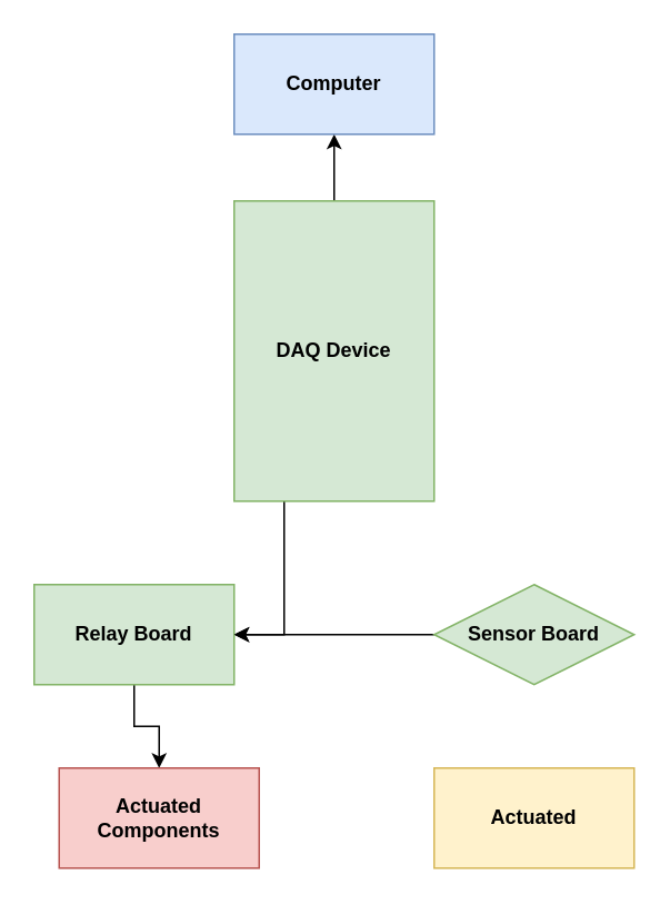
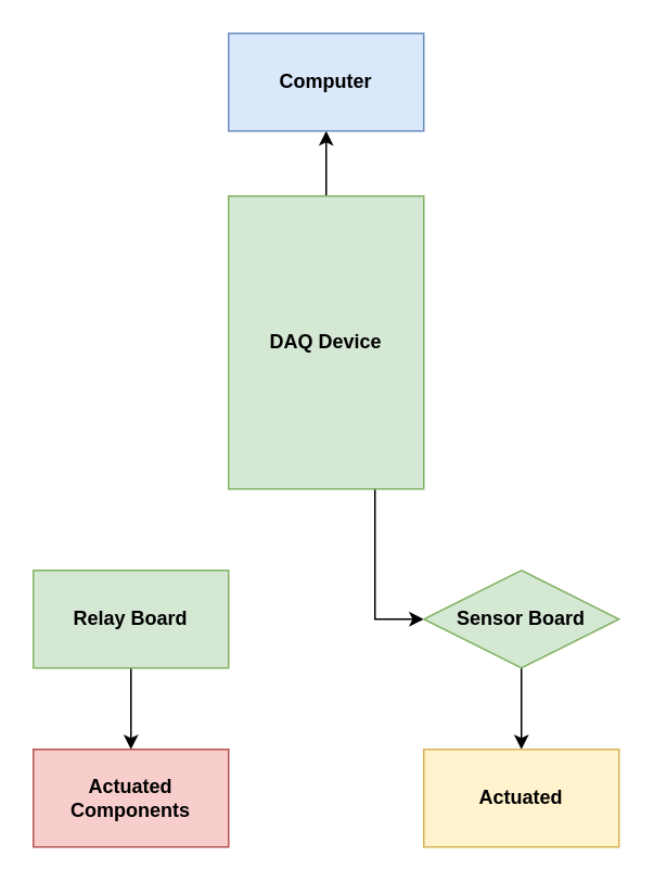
  <mxCell id="0" />
  <mxCell id="1" parent="0" />
- <mxCell id="2" style="edgeStyle=orthogonalEdgeStyle;rounded=0;orthogonalLoop=1;jettySize=auto;html=1;exitX=0.25;exitY=1;exitDx=0;exitDy=0;entryX=1;entryY=0.5;entryDx=0;entryDy=0;" edge="1" parent="1" source="5" target="7"><mxGeometry relative="1" as="geometry" /></mxCell>
+ <mxCell id="3" style="edgeStyle=orthogonalEdgeStyle;rounded=0;orthogonalLoop=1;jettySize=auto;html=1;exitX=0.75;exitY=1;exitDx=0;exitDy=0;entryX=0;entryY=0.5;entryDx=0;entryDy=0;" edge="1" parent="1" source="5" target="9"><mxGeometry relative="1" as="geometry" /></mxCell>
  <mxCell id="4" value="" style="edgeStyle=orthogonalEdgeStyle;rounded=0;orthogonalLoop=1;jettySize=auto;html=1;" edge="1" parent="1" source="5" target="10"><mxGeometry relative="1" as="geometry" /></mxCell>
  <mxCell id="5" value="&lt;b&gt;DAQ Device&lt;/b&gt;" style="rounded=0;whiteSpace=wrap;html=1;fillColor=#d5e8d4;strokeColor=#82b366;" vertex="1" parent="1"><mxGeometry x="140" y="120" width="120" height="180" as="geometry" /></mxCell>
  <mxCell id="6" value="" style="edgeStyle=orthogonalEdgeStyle;rounded=0;orthogonalLoop=1;jettySize=auto;html=1;" edge="1" parent="1" source="7" target="12"><mxGeometry relative="1" as="geometry" /></mxCell>
  <mxCell id="7" value="Relay Board" style="rounded=0;whiteSpace=wrap;html=1;fontStyle=1;fillColor=#d5e8d4;strokeColor=#82b366;" vertex="1" parent="1"><mxGeometry x="20" y="350" width="120" height="60" as="geometry" /></mxCell>
- <mxCell id="8" value="" style="edgeStyle=orthogonalEdgeStyle;rounded=0;orthogonalLoop=1;jettySize=auto;html=1;" edge="1" parent="1" source="9" target="7"><mxGeometry relative="1" as="geometry" /></mxCell>
+ <mxCell id="8" value="" style="edgeStyle=orthogonalEdgeStyle;rounded=0;orthogonalLoop=1;jettySize=auto;html=1;" edge="1" parent="1" source="9" target="11"><mxGeometry relative="1" as="geometry" /></mxCell>
  <mxCell id="9" value="Sensor Board" style="rhombus;whiteSpace=wrap;html=1;fontStyle=1;fillColor=#d5e8d4;strokeColor=#82b366;" vertex="1" parent="1"><mxGeometry x="260" y="350" width="120" height="60" as="geometry" /></mxCell>
  <mxCell id="10" value="Computer" style="rounded=0;whiteSpace=wrap;html=1;fontStyle=1;fillColor=#dae8fc;strokeColor=#6c8ebf;" vertex="1" parent="1"><mxGeometry x="140" y="20" width="120" height="60" as="geometry" /></mxCell>
  <mxCell id="11" value="Actuated" style="whiteSpace=wrap;html=1;fillColor=#fff2cc;strokeColor=#d6b656;rounded=0;fontStyle=1;" vertex="1" parent="1"><mxGeometry x="260" y="460" width="120" height="60" as="geometry" /></mxCell>
- <mxCell id="12" value="Actuated Components" style="whiteSpace=wrap;html=1;fillColor=#f8cecc;strokeColor=#b85450;rounded=0;fontStyle=1;" vertex="1" parent="1"><mxGeometry x="35" y="460" width="120" height="60" as="geometry" /></mxCell>
+ <mxCell id="12" value="Actuated Components" style="whiteSpace=wrap;html=1;fillColor=#f8cecc;strokeColor=#b85450;rounded=0;fontStyle=1;" vertex="1" parent="1"><mxGeometry x="20" y="460" width="120" height="60" as="geometry" /></mxCell>
